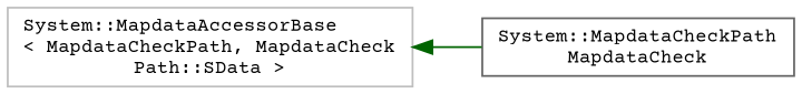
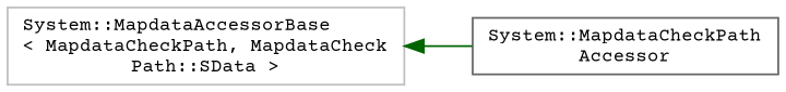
  digraph {
    rankdir=LR
    fontname="Courier Prime"
    node [fillcolor=white fontname="Courier Prime" fontsize=10 shape=box style=filled]
-   n1 [color=gray40 fontcolor=black height=0.2 label="System::MapdataCheckPath\lMapdataCheck" width=0.4]
+   n1 [color=gray40 fontcolor=black height=0.2 label="System::MapdataCheckPath\lAccessor" width=0.4]
    n2 [color=grey75 height=0.2 label="System::MapdataAccessorBase\l\< MapdataCheckPath, MapdataCheck\lPath::SData \>" width=0.4]
    n2 -> n1 [color=darkgreen dir=back fontname="Courier Prime" fontsize=10 labelfontname=FreeMono labelfontsize=10 style=solid]
  }
